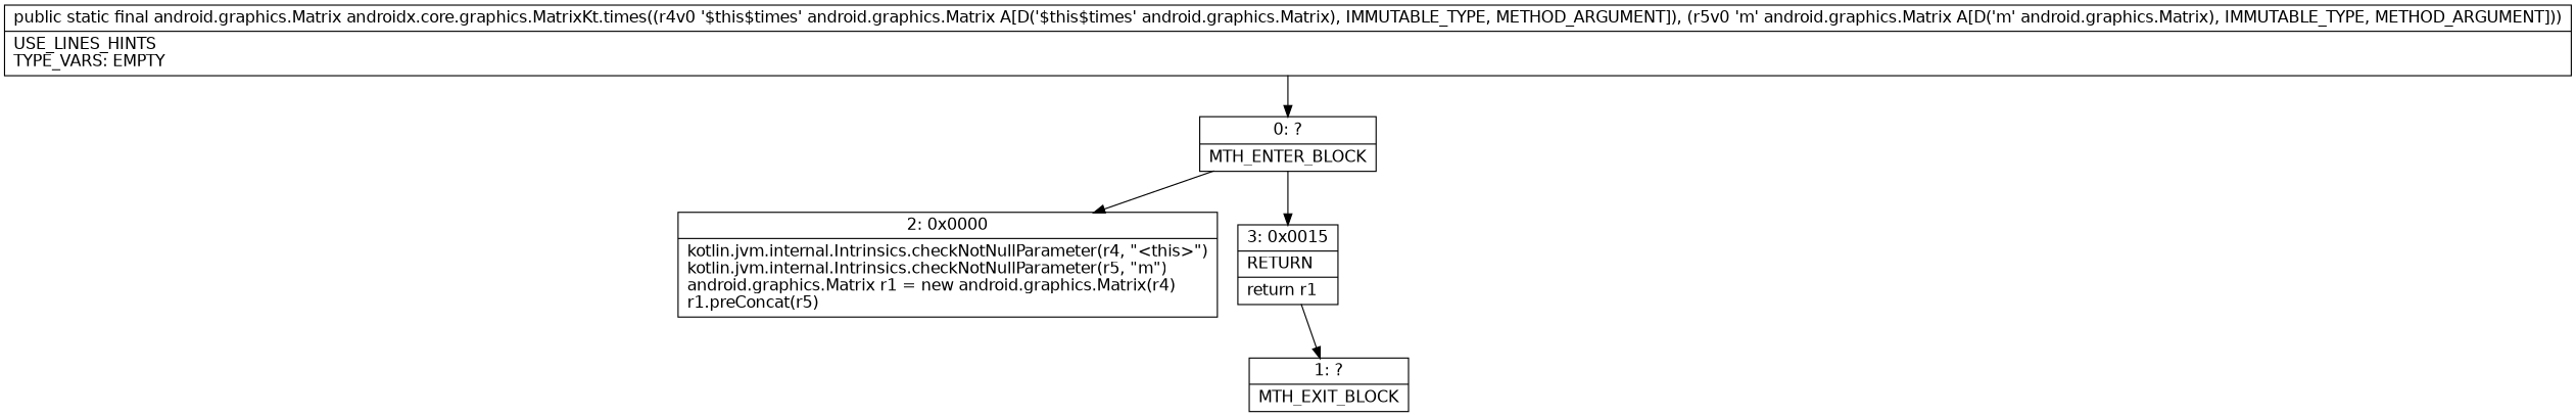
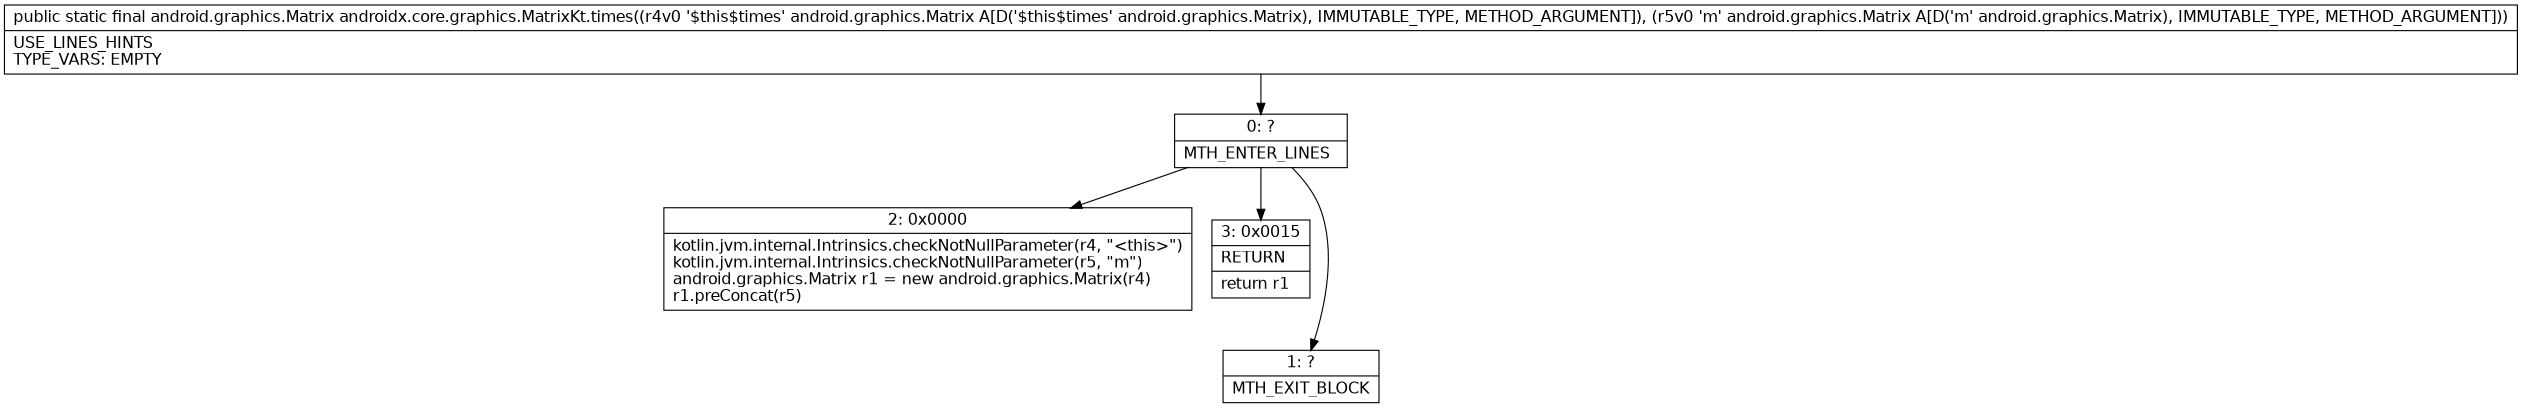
  digraph {
    fontname="DejaVu Sans"
    node [fontname="DejaVu Sans" shape=record]
    edge [fontname="DejaVu Sans"]
-   n1 [label="{0\:\ ?|MTH_ENTER_BLOCK\l}"]
+   n1 [label="{0\:\ ?|MTH_ENTER_LINES\l}"]
    n2 [label="{2\:\ 0x0000|kotlin.jvm.internal.Intrinsics.checkNotNullParameter(r4, \"\<this\>\")\lkotlin.jvm.internal.Intrinsics.checkNotNullParameter(r5, \"m\")\landroid.graphics.Matrix r1 = new android.graphics.Matrix(r4)\lr1.preConcat(r5)\l}"]
    n3 [label="{3\:\ 0x0015|RETURN\l|return r1\l}"]
    n4 [label="{1\:\ ?|MTH_EXIT_BLOCK\l}"]
    n5 [label="{public static final android.graphics.Matrix androidx.core.graphics.MatrixKt.times((r4v0 '$this$times' android.graphics.Matrix A[D('$this$times' android.graphics.Matrix), IMMUTABLE_TYPE, METHOD_ARGUMENT]), (r5v0 'm' android.graphics.Matrix A[D('m' android.graphics.Matrix), IMMUTABLE_TYPE, METHOD_ARGUMENT]))  | USE_LINES_HINTS\lTYPE_VARS: EMPTY\l}"]
    n1 -> n2
    n1 -> n3
-   n3 -> n4
+   n1 -> n4
    n5 -> n1
  }
